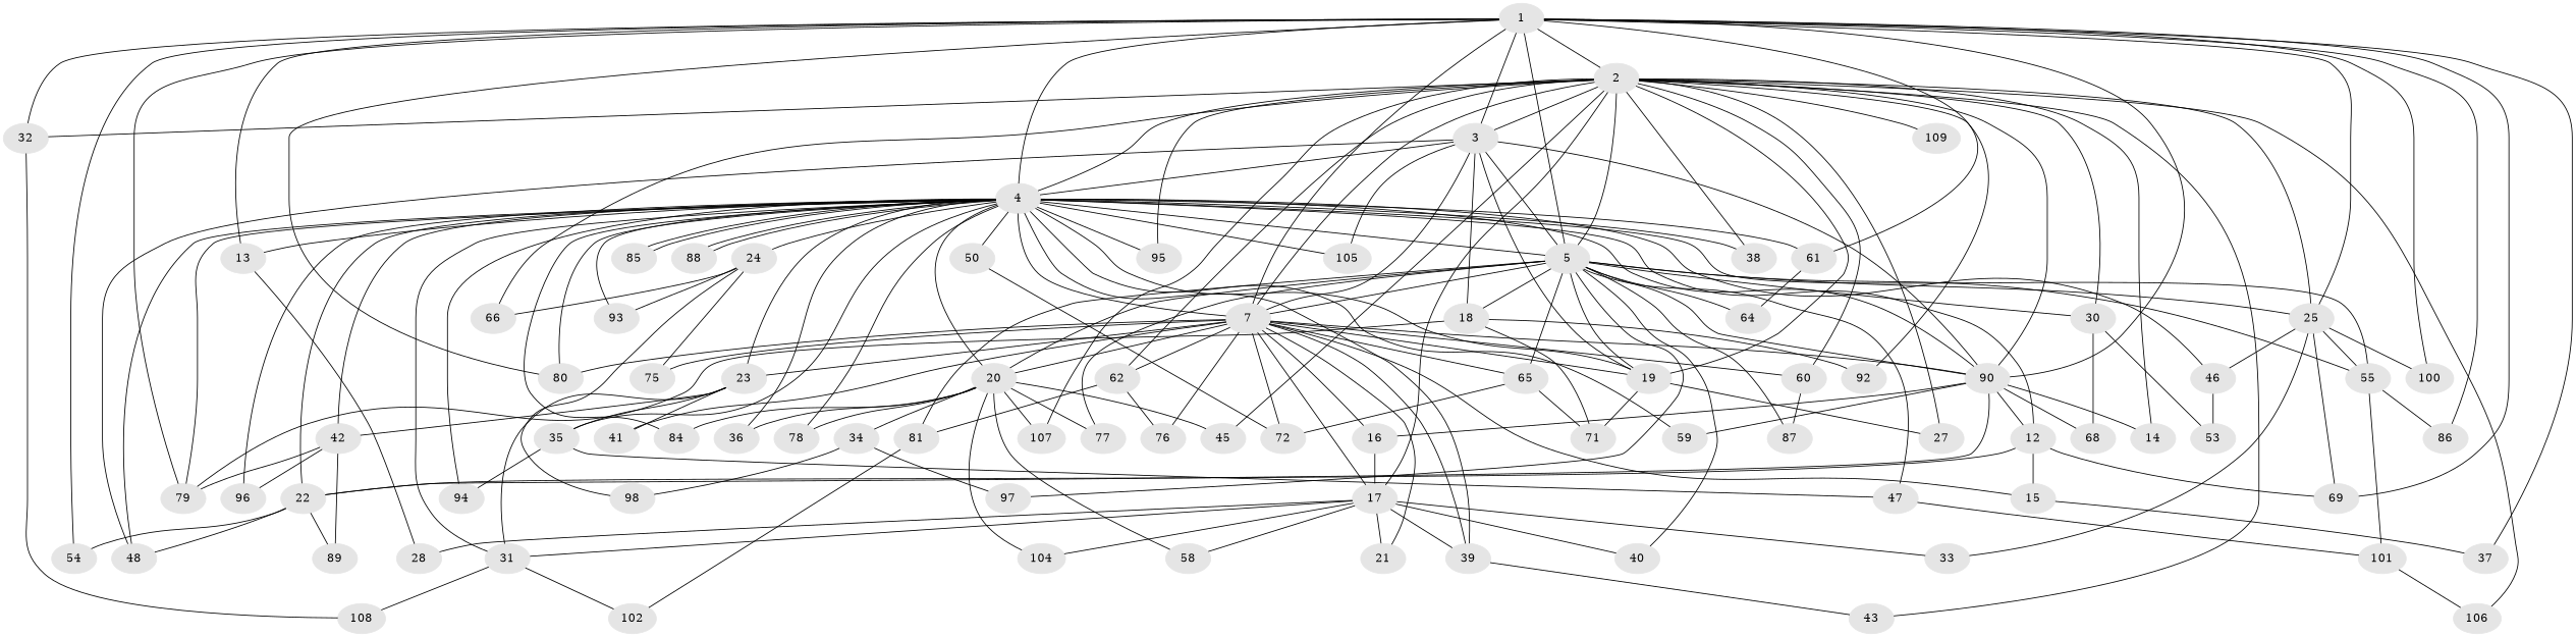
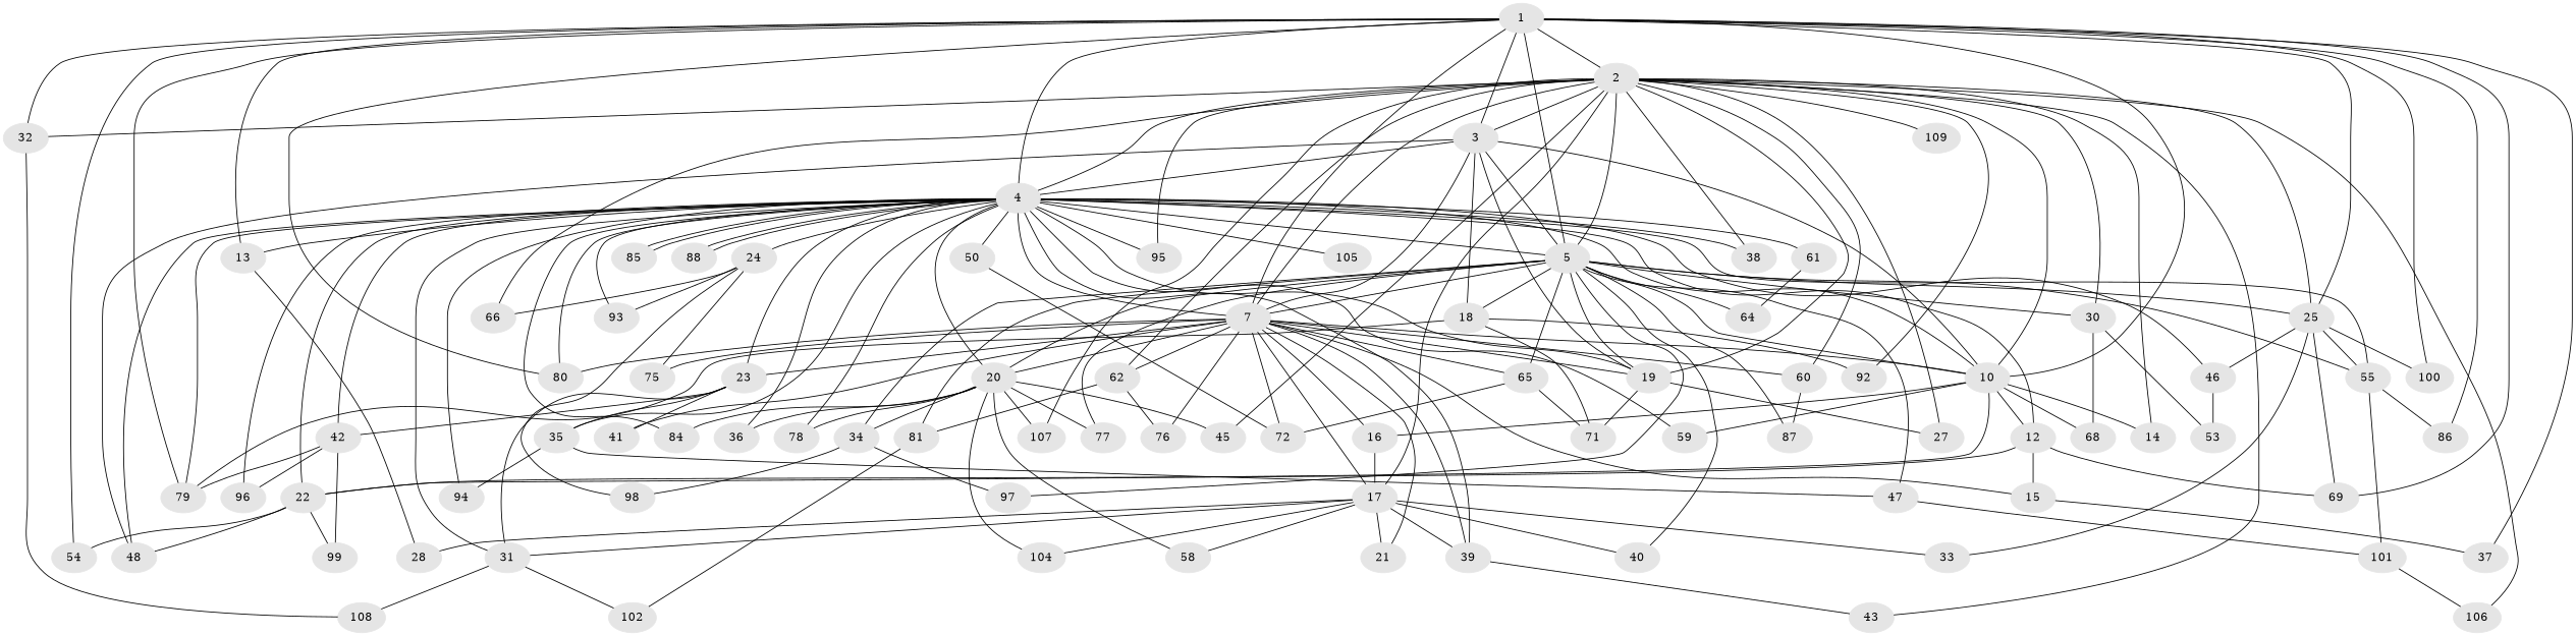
  graph {
    node [color=gray90 style=filled]
    1 [super="+11"]
    2 [super="+6"]
    3 [super="+74"]
    4 [super="+9"]
    5 [super="+8"]
    7 [super="+26"]
-   10 [super="+44" label=90]
+   10 [super="+44"]
    13
    25 [super="+29"]
    32
    37
    54
    61
    69
    79
    80 [super="+90"]
    86
    100
    14
    17 [super="+56"]
    19 [super="+73"]
    27
    30
    38
    43
    45
    60
    62
    66
    92
    95
    106
    107
    109
    18 [super="+83"]
    48 [super="+57"]
    105
    12 [super="+82"]
    20 [super="+49"]
    22 [super="+91"]
    23
    24 [super="+52"]
    31 [super="+51"]
    35
    36
    39 [super="+63"]
    42 [super="+103"]
    46
    50
    55 [super="+67"]
    59
    78
    84
    85
    88
    93
    94
    96
    34
    40
    47 [super="+70"]
    64
    65 [super="+89"]
    77
    81
    87
    97
    15
    16
    21
    41
    72
    75
    76
    68
    28
    33
    108
    58
    104
    71
    53
-   99 [label=89]
+   99
    98
    102
    101
    1 -- 2 [weight=3]
    1 -- 3
    1 -- 4 [weight=2]
    1 -- 5 [weight=2]
    1 -- 7
    1 -- 10
    1 -- 13
    1 -- 25
    1 -- 32
    1 -- 37
    1 -- 54
-   1 -- 61
    1 -- 69
    1 -- 79
    1 -- 80
    1 -- 86
    1 -- 100
    2 -- 3 [weight=2]
    2 -- 4 [weight=4]
    2 -- 5 [weight=4]
    2 -- 7 [weight=2]
    2 -- 10 [weight=2]
    2 -- 25
    2 -- 32
    2 -- 14 [weight=2]
    2 -- 17
    2 -- 19
    2 -- 27
    2 -- 30
    2 -- 38
    2 -- 43
    2 -- 45
    2 -- 60
    2 -- 62
    2 -- 66
    2 -- 92
    2 -- 95
    2 -- 106
    2 -- 107
    2 -- 109 [weight=2]
    3 -- 4 [weight=2]
    3 -- 5 [weight=2]
    3 -- 7
    3 -- 10
    3 -- 19
    3 -- 18
    3 -- 48
-   3 -- 105
    4 -- 5 [weight=4]
    4 -- 7 [weight=2]
    4 -- 10 [weight=2]
    4 -- 13
    4 -- 61
    4 -- 79
    4 -- 80
    4 -- 19
    4 -- 38
    4 -- 95
    4 -- 48
    4 -- 105
    4 -- 12
    4 -- 20
    4 -- 22
    4 -- 23
    4 -- 24 [weight=2]
    4 -- 31
    4 -- 35
    4 -- 36
    4 -- 39
    4 -- 42
    4 -- 46
    4 -- 50 [weight=2]
    4 -- 55
    4 -- 59
    4 -- 78
    4 -- 84
    4 -- 85
    4 -- 85
    4 -- 88
    4 -- 88
    4 -- 93
    4 -- 94
    4 -- 96
    5 -- 7 [weight=2]
    5 -- 10 [weight=2]
    5 -- 25
    5 -- 19
    5 -- 30
    5 -- 18
    5 -- 20
    5 -- 55
+   5 -- 34
    5 -- 40
    5 -- 47 [weight=2]
    5 -- 64
    5 -- 65
    5 -- 77
    5 -- 81
    5 -- 87
    5 -- 97
    7 -- 10
    7 -- 80
    7 -- 17
    7 -- 19
    7 -- 60
    7 -- 62
    7 -- 20
    7 -- 23
    7 -- 39
    7 -- 65
    7 -- 15
    7 -- 16
    7 -- 21
    7 -- 41
    7 -- 72
    7 -- 75
    7 -- 76
    10 -- 14
    10 -- 12
    10 -- 22
    10 -- 59
    10 -- 16
    10 -- 68
    13 -- 28
    25 -- 69
    25 -- 100
    25 -- 46
    25 -- 55
    25 -- 33
    32 -- 108
    61 -- 64
    17 -- 31
    17 -- 39
    17 -- 40
    17 -- 21
    17 -- 28
    17 -- 33
    17 -- 58
    17 -- 104
    19 -- 27
    19 -- 71
    30 -- 68
    30 -- 53
    60 -- 87
    62 -- 81
    62 -- 76
    18 -- 79
    18 -- 92
    18 -- 71
    12 -- 69
    12 -- 22
    12 -- 15
    20 -- 45
    20 -- 107
    20 -- 36
    20 -- 78
    20 -- 84
    20 -- 34
    20 -- 77
    20 -- 58
    20 -- 104
    22 -- 54
    22 -- 48
    22 -- 99
    23 -- 31
    23 -- 35
    23 -- 42
    23 -- 41
    24 -- 66
    24 -- 93
    24 -- 75
    24 -- 98
    31 -- 108
    31 -- 102
    35 -- 94
    35 -- 47
    39 -- 43
    42 -- 79
    42 -- 96
    42 -- 99
    46 -- 53
    50 -- 72
    55 -- 86
    55 -- 101
    34 -- 97
    34 -- 98
    47 -- 101
    65 -- 72
    65 -- 71
    81 -- 102
    15 -- 37
    16 -- 17
    101 -- 106
  }
